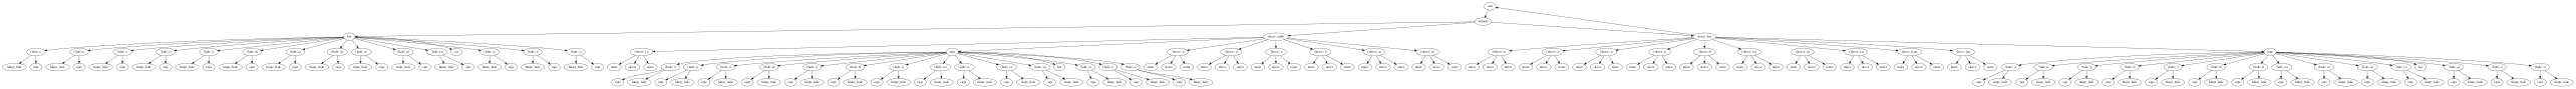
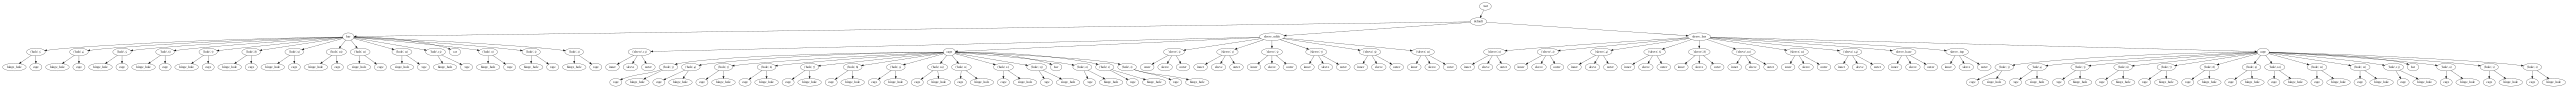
  digraph {
    fontname="Playfair Display"
    node [fontname="Playfair Display"]
    edge [fontname="Playfair Display"]
    n1 [label=root]
    n2 [label=default]
    n3 [label=bar]
    n4 [label=sleeve_bar]
    n5 [label=sleeve_odds]
    n6 [label=bar]
    n7 [label="\('hole',\ 0\)"]
    n8 [label="\('hole',\ 1\)"]
    n9 [label="\('hole',\ 2\)"]
    n10 [label="\('hole',\ 3\)"]
    n11 [label="\('hole',\ 4\)"]
    n12 [label="\('hole',\ 5\)"]
    n13 [label="\('hole',\ 6\)"]
    n14 [label="\('hole',\ 7\)"]
    n15 [label="\('hole',\ 8\)"]
    n16 [label="\('hole',\ 9\)"]
    n17 [label="\('hole',\ 10\)"]
    n18 [label="\('hole',\ 11\)"]
    n19 [label="\('hole',\ 12\)"]
    n20 [label="\('hole',\ 13\)"]
    n21 [label=cage]
    n22 [label="\('sleeve',\ 0\)"]
    n23 [label="\('sleeve',\ 2\)"]
    n24 [label="\('sleeve',\ 4\)"]
    n25 [label="\('sleeve',\ 6\)"]
    n26 [label="\('sleeve',\ 8\)"]
    n27 [label="\('sleeve',\ 10\)"]
    n28 [label="\('sleeve',\ 12\)"]
    n29 [label="\('sleeve',\ 14\)"]
    n30 [label=sleeve_base]
    n31 [label=sleeve_top]
    n32 [label=cage]
    n33 [label="\('sleeve',\ 1\)"]
    n34 [label="\('sleeve',\ 3\)"]
    n35 [label="\('sleeve',\ 5\)"]
    n36 [label="\('sleeve',\ 7\)"]
    n37 [label="\('sleeve',\ 9\)"]
    n38 [label="\('sleeve',\ 11\)"]
    n39 [label="\('sleeve',\ 13\)"]
    n40 [label=cage]
    n41 [label=hinge_hole]
    n42 [label=cage]
    n43 [label=hinge_hole]
    n44 [label=cage]
    n45 [label=hinge_hole]
    n46 [label=cage]
    n47 [label=hinge_hole]
    n48 [label=cage]
    n49 [label=hinge_hole]
    n50 [label=cage]
    n51 [label=hinge_hole]
    n52 [label=cage]
    n53 [label=hinge_hole]
    n54 [label=cage]
    n55 [label=hinge_hole]
    n56 [label=cage]
    n57 [label=hinge_hole]
    n58 [label=cage]
    n59 [label=hinge_hole]
    n60 [label=cage]
    n61 [label=hinge_hole]
    n62 [label=cage]
    n63 [label=hinge_hole]
    n64 [label=cage]
    n65 [label=hinge_hole]
    n66 [label=cage]
    n67 [label=hinge_hole]
    n68 [label=bar]
    n69 [label="\('hole',\ 0\)"]
    n70 [label="\('hole',\ 1\)"]
    n71 [label="\('hole',\ 2\)"]
    n72 [label="\('hole',\ 3\)"]
    n73 [label="\('hole',\ 4\)"]
    n74 [label="\('hole',\ 5\)"]
    n75 [label="\('hole',\ 6\)"]
    n76 [label="\('hole',\ 7\)"]
    n77 [label="\('hole',\ 8\)"]
    n78 [label="\('hole',\ 9\)"]
    n79 [label="\('hole',\ 10\)"]
    n80 [label="\('hole',\ 11\)"]
    n81 [label="\('hole',\ 12\)"]
    n82 [label="\('hole',\ 13\)"]
    n83 [label=outer]
    n84 [label=inner]
    n85 [label=sleeve]
    n86 [label=outer]
    n87 [label=inner]
    n88 [label=sleeve]
    n89 [label=outer]
    n90 [label=inner]
    n91 [label=sleeve]
    n92 [label=outer]
    n93 [label=inner]
    n94 [label=sleeve]
    n95 [label=outer]
    n96 [label=inner]
    n97 [label=sleeve]
    n98 [label=outer]
    n99 [label=inner]
    n100 [label=sleeve]
    n101 [label=outer]
    n102 [label=inner]
    n103 [label=sleeve]
    n104 [label=outer]
    n105 [label=inner]
    n106 [label=sleeve]
    n107 [label=outer]
    n108 [label=inner]
    n109 [label=sleeve]
    n110 [label=outer]
    n111 [label=inner]
    n112 [label=sleeve]
    n113 [label=cage]
    n114 [label=hinge_hole]
    n115 [label=cage]
    n116 [label=hinge_hole]
    n117 [label=cage]
    n118 [label=hinge_hole]
    n119 [label=cage]
    n120 [label=hinge_hole]
    n121 [label=cage]
    n122 [label=hinge_hole]
    n123 [label=cage]
    n124 [label=hinge_hole]
    n125 [label=cage]
    n126 [label=hinge_hole]
    n127 [label=cage]
    n128 [label=hinge_hole]
    n129 [label=cage]
    n130 [label=hinge_hole]
    n131 [label=cage]
    n132 [label=hinge_hole]
    n133 [label=cage]
    n134 [label=hinge_hole]
    n135 [label=cage]
    n136 [label=hinge_hole]
    n137 [label=cage]
    n138 [label=hinge_hole]
    n139 [label=cage]
    n140 [label=hinge_hole]
    n141 [label=bar]
    n142 [label="\('hole',\ 0\)"]
    n143 [label="\('hole',\ 1\)"]
    n144 [label="\('hole',\ 2\)"]
    n145 [label="\('hole',\ 3\)"]
    n146 [label="\('hole',\ 4\)"]
    n147 [label="\('hole',\ 5\)"]
    n148 [label="\('hole',\ 6\)"]
    n149 [label="\('hole',\ 7\)"]
    n150 [label="\('hole',\ 8\)"]
    n151 [label="\('hole',\ 9\)"]
    n152 [label="\('hole',\ 10\)"]
    n153 [label="\('hole',\ 11\)"]
    n154 [label="\('hole',\ 12\)"]
    n155 [label="\('hole',\ 13\)"]
    n156 [label=outer]
    n157 [label=inner]
    n158 [label=sleeve]
    n159 [label=outer]
    n160 [label=inner]
    n161 [label=sleeve]
    n162 [label=outer]
    n163 [label=inner]
    n164 [label=sleeve]
    n165 [label=outer]
    n166 [label=inner]
    n167 [label=sleeve]
    n168 [label=outer]
    n169 [label=inner]
    n170 [label=sleeve]
    n171 [label=outer]
    n172 [label=inner]
    n173 [label=sleeve]
    n174 [label=outer]
    n175 [label=inner]
    n176 [label=sleeve]
    n177 [label=cage]
    n178 [label=hinge_hole]
    n179 [label=cage]
    n180 [label=hinge_hole]
    n181 [label=cage]
    n182 [label=hinge_hole]
    n183 [label=cage]
    n184 [label=hinge_hole]
    n185 [label=cage]
    n186 [label=hinge_hole]
    n187 [label=cage]
    n188 [label=hinge_hole]
    n189 [label=cage]
    n190 [label=hinge_hole]
    n191 [label=cage]
    n192 [label=hinge_hole]
    n193 [label=cage]
    n194 [label=hinge_hole]
    n195 [label=cage]
    n196 [label=hinge_hole]
    n197 [label=cage]
    n198 [label=hinge_hole]
    n199 [label=cage]
    n200 [label=hinge_hole]
    n201 [label=cage]
    n202 [label=hinge_hole]
    n203 [label=cage]
    n204 [label=hinge_hole]
    n1 -> n2
    n2 -> n3
    n2 -> n4
    n2 -> n5
    n3 -> n6
    n3 -> n7
    n3 -> n8
    n3 -> n9
    n3 -> n10
    n3 -> n11
    n3 -> n12
    n3 -> n13
    n3 -> n14
    n3 -> n15
    n3 -> n16
    n3 -> n17
    n3 -> n18
    n3 -> n19
    n3 -> n20
    n4 -> n21
    n4 -> n22
    n4 -> n23
    n4 -> n24
    n4 -> n25
    n4 -> n26
    n4 -> n27
-   n4 -> n1
+   n4 -> n28
    n4 -> n29
    n4 -> n30
    n4 -> n31
    n5 -> n32
    n5 -> n33
    n5 -> n34
    n5 -> n35
    n5 -> n36
    n5 -> n37
    n5 -> n38
    n5 -> n39
    n7 -> n40
    n7 -> n41
    n8 -> n42
    n8 -> n43
    n9 -> n44
    n9 -> n45
    n10 -> n46
    n10 -> n47
    n11 -> n48
    n11 -> n49
    n12 -> n50
    n12 -> n51
    n13 -> n52
    n13 -> n53
    n14 -> n54
    n14 -> n55
    n15 -> n56
    n15 -> n57
    n16 -> n58
    n16 -> n59
    n17 -> n60
    n17 -> n61
    n18 -> n62
    n18 -> n63
    n19 -> n64
    n19 -> n65
    n20 -> n66
    n20 -> n67
    n21 -> n68
    n21 -> n69
    n21 -> n70
    n21 -> n71
    n21 -> n72
    n21 -> n73
    n21 -> n74
    n21 -> n75
    n21 -> n76
    n21 -> n77
    n21 -> n78
    n21 -> n79
    n21 -> n80
    n21 -> n81
    n21 -> n82
    n22 -> n83
    n22 -> n84
    n22 -> n85
    n23 -> n86
    n23 -> n87
    n23 -> n88
    n24 -> n89
    n24 -> n90
    n24 -> n91
    n25 -> n92
    n25 -> n93
    n25 -> n94
    n26 -> n95
    n26 -> n96
    n26 -> n97
    n27 -> n98
    n27 -> n99
    n27 -> n100
    n28 -> n101
    n28 -> n102
    n28 -> n103
    n29 -> n104
    n29 -> n105
    n29 -> n106
    n30 -> n107
    n30 -> n108
    n30 -> n109
    n31 -> n110
    n31 -> n111
    n31 -> n112
    n32 -> n141
    n32 -> n142
    n32 -> n143
    n32 -> n144
    n32 -> n145
    n32 -> n146
    n32 -> n147
    n32 -> n148
    n32 -> n149
    n32 -> n150
    n32 -> n151
    n32 -> n152
    n32 -> n153
    n32 -> n154
    n32 -> n155
    n33 -> n156
    n33 -> n157
    n33 -> n158
    n34 -> n159
    n34 -> n160
    n34 -> n161
    n35 -> n162
    n35 -> n163
    n35 -> n164
    n36 -> n165
    n36 -> n166
    n36 -> n167
    n37 -> n168
    n37 -> n169
    n37 -> n170
    n38 -> n171
    n38 -> n172
    n38 -> n173
    n39 -> n174
    n39 -> n175
    n39 -> n176
    n69 -> n113
    n69 -> n114
    n70 -> n115
    n70 -> n116
    n71 -> n117
    n71 -> n118
    n72 -> n119
    n72 -> n120
    n73 -> n121
    n73 -> n122
    n74 -> n123
    n74 -> n124
    n75 -> n125
    n75 -> n126
    n76 -> n127
    n76 -> n128
    n77 -> n129
    n77 -> n130
    n78 -> n131
    n78 -> n132
    n79 -> n133
    n79 -> n134
    n80 -> n135
    n80 -> n136
    n81 -> n137
    n81 -> n138
    n82 -> n139
    n82 -> n140
    n142 -> n177
    n142 -> n178
    n143 -> n179
    n143 -> n180
    n144 -> n181
    n144 -> n182
    n145 -> n183
    n145 -> n184
    n146 -> n185
    n146 -> n186
    n147 -> n187
    n147 -> n188
    n148 -> n189
    n148 -> n190
    n149 -> n191
    n149 -> n192
    n150 -> n193
    n150 -> n194
    n151 -> n195
    n151 -> n196
    n152 -> n197
    n152 -> n198
    n153 -> n199
    n153 -> n200
    n154 -> n201
    n154 -> n202
    n155 -> n203
    n155 -> n204
  }
